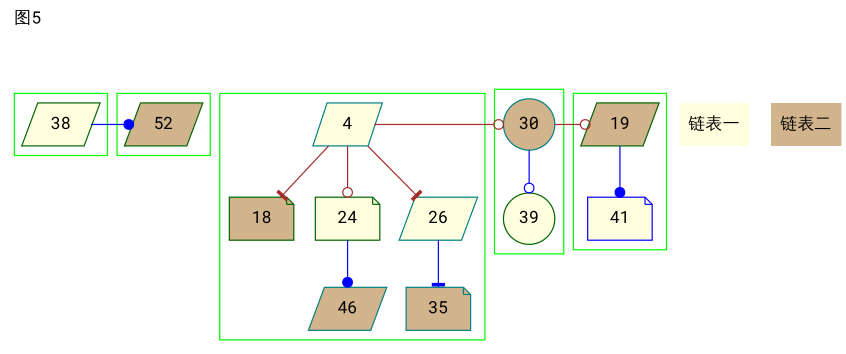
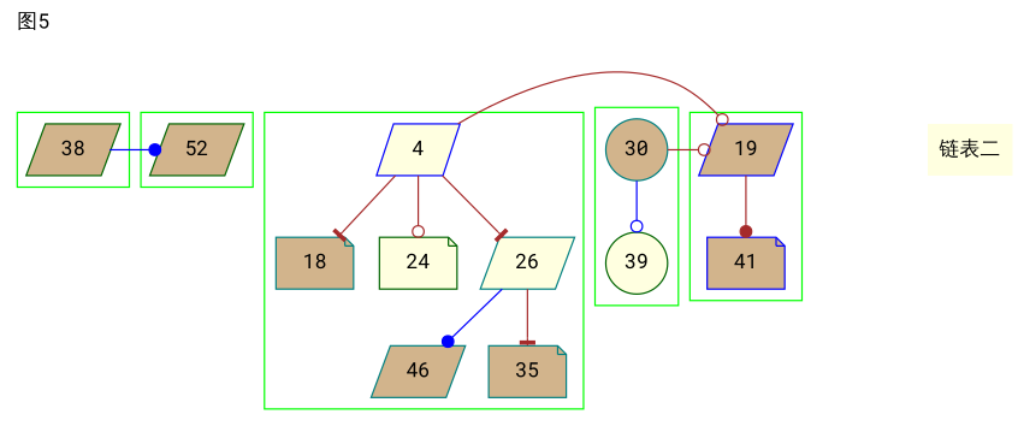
  digraph {
    fontname="Roboto Mono"
    label="图5"
    labeljust=l
    labelloc=t
    node [color=darkgreen fillcolor=tan fontname="Roboto Mono" shape=parallelogram style=filled]
    edge [arrowhead=odot color=blue fontname="Roboto Mono"]
-   n1 [fillcolor=lightyellow label=38]
+   n1 [label=38]
    n2 [label=52]
-   n3 [color=teal fillcolor=lightyellow label=4]
-   n4 [label=18 shape=note]
+   n3 [color=blue fillcolor=lightyellow label=4]
+   n4 [color=teal label=18 shape=note]
    n5 [fillcolor=lightyellow label=24 shape=note]
    n6 [color=teal label=46]
    n7 [color=teal fillcolor=lightyellow label=26]
    n8 [color=teal label=35 shape=note]
    n9 [color=teal label=30 shape=circle]
    n10 [fillcolor=lightyellow label=39 shape=circle]
-   n11 [label=19]
-   n12 [color=blue fillcolor=lightyellow label=41 shape=note]
-   n13 [fillcolor=lightyellow label="链表一" shape=plaintext]
-   n14 [color=blue label="链表二" shape=plaintext]
+   n11 [color=blue label=19]
+   n12 [color=blue label=41 shape=note]
+   n14 [color=blue fillcolor=lightyellow label="链表二" shape=plaintext]
    subgraph cluster_1 {
      label=""
      pencolor=green
      n1
    }
    subgraph cluster_2 {
      label=""
      pencolor=green
      n2
    }
    subgraph cluster_3 {
      label=""
      pencolor=green
      n3
      n4
      n5
      n6
      n7
      n8
    }
    subgraph cluster_4 {
      label=""
      pencolor=green
      n9
      n10
    }
    subgraph cluster_5 {
      label=""
      pencolor=green
      n11
      n12
    }
    n1 -> n2 [arrowhead=dot constraint=false]
    n3 -> n4 [arrowhead=tee color=brown]
    n3 -> n5 [color=brown]
    n3 -> n7 [arrowhead=tee color=brown]
-   n3 -> n9 [color=brown constraint=false]
-   n5 -> n6 [arrowhead=dot]
-   n7 -> n8 [arrowhead=tee]
+   n3 -> n11 [color=brown constraint=false]
+   n7 -> n6 [arrowhead=dot]
+   n7 -> n8 [arrowhead=tee color=brown]
    n9 -> n10
    n9 -> n11 [color=brown constraint=false]
-   n11 -> n12 [arrowhead=dot]
+   n11 -> n12 [arrowhead=dot color=brown]
  }
